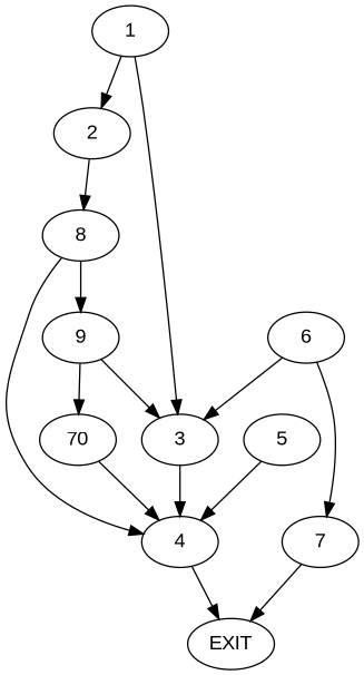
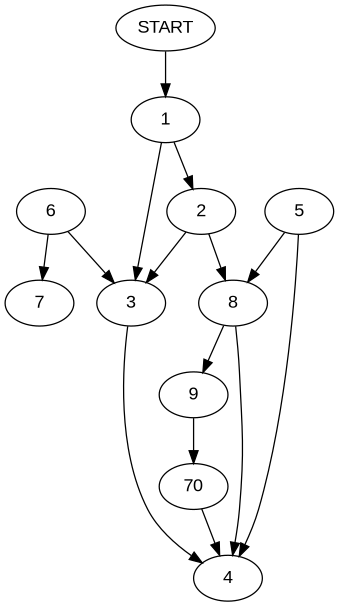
  digraph {
    fontname="Liberation Sans"
    node [fontname="Liberation Sans"]
    edge [fontname="Liberation Sans"]
+   n1 [label=START]
    1
    2
    3
-   n5 [label=EXIT]
    8
    4
    6
    7
    5
    9
    n12 [label=70]
+   n1 -> 1
    1 -> 2
    1 -> 3
-   9 -> 3
+   2 -> 3
    2 -> 8
    3 -> 4
    8 -> 4
    8 -> 9
-   4 -> n5
    6 -> 3
    6 -> 7
-   7 -> n5
+   5 -> 8
    5 -> 4
    9 -> n12
    n12 -> 4
  }
